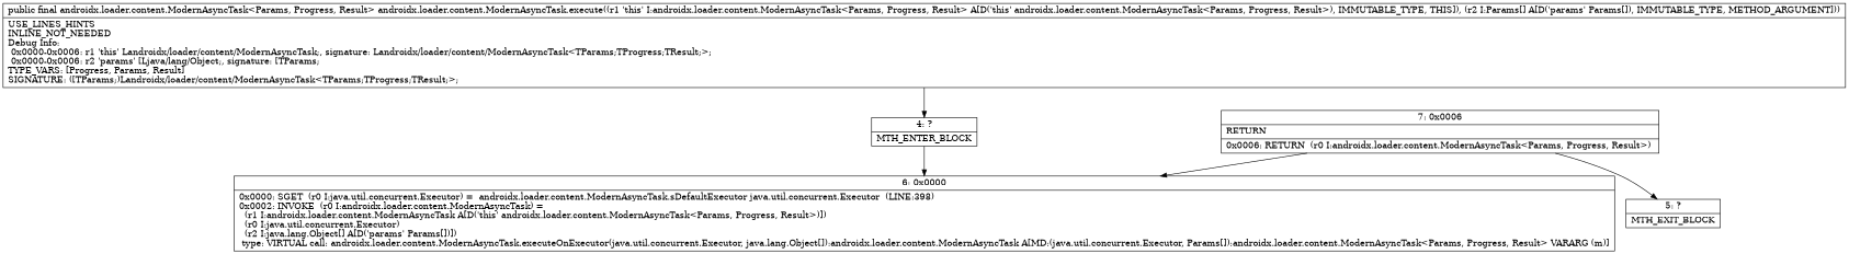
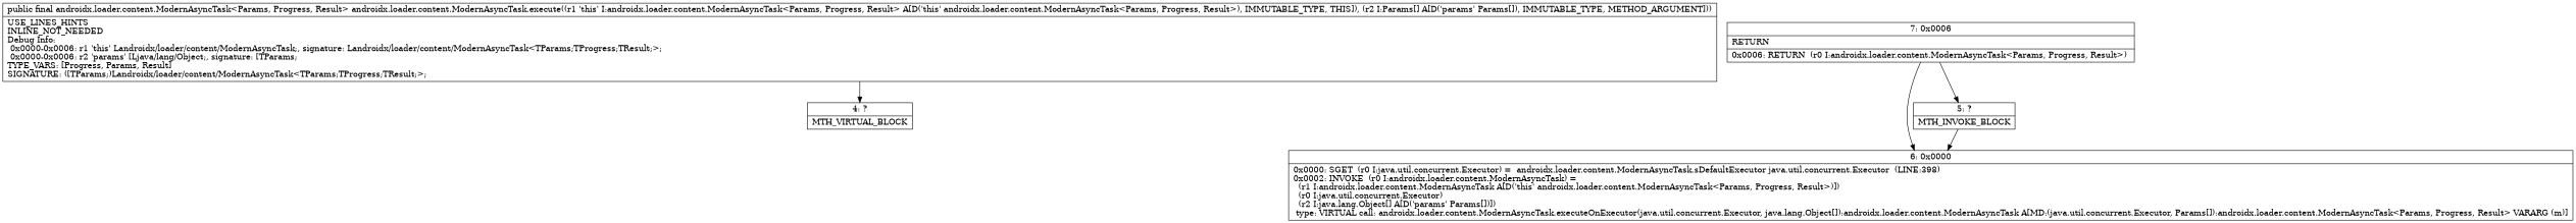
  digraph {
    node [shape=record]
-   n1 [label="{4\:\ ?|MTH_ENTER_BLOCK\l}"]
+   n1 [label="{4\:\ ?|MTH_VIRTUAL_BLOCK\l}"]
    n2 [label="{6\:\ 0x0000|0x0000: SGET  (r0 I:java.util.concurrent.Executor) =  androidx.loader.content.ModernAsyncTask.sDefaultExecutor java.util.concurrent.Executor  (LINE:398)\l0x0002: INVOKE  (r0 I:androidx.loader.content.ModernAsyncTask) = \l  (r1 I:androidx.loader.content.ModernAsyncTask A[D('this' androidx.loader.content.ModernAsyncTask\<Params, Progress, Result\>)])\l  (r0 I:java.util.concurrent.Executor)\l  (r2 I:java.lang.Object[] A[D('params' Params[])])\l type: VIRTUAL call: androidx.loader.content.ModernAsyncTask.executeOnExecutor(java.util.concurrent.Executor, java.lang.Object[]):androidx.loader.content.ModernAsyncTask A[MD:(java.util.concurrent.Executor, Params[]):androidx.loader.content.ModernAsyncTask\<Params, Progress, Result\> VARARG (m)]\l}"]
    n3 [label="{7\:\ 0x0006|RETURN\l|0x0006: RETURN  (r0 I:androidx.loader.content.ModernAsyncTask\<Params, Progress, Result\>) \l}"]
-   n4 [label="{5\:\ ?|MTH_EXIT_BLOCK\l}"]
+   n4 [label="{5\:\ ?|MTH_INVOKE_BLOCK\l}"]
    n5 [label="{public final androidx.loader.content.ModernAsyncTask\<Params, Progress, Result\> androidx.loader.content.ModernAsyncTask.execute((r1 'this' I:androidx.loader.content.ModernAsyncTask\<Params, Progress, Result\> A[D('this' androidx.loader.content.ModernAsyncTask\<Params, Progress, Result\>), IMMUTABLE_TYPE, THIS]), (r2 I:Params[] A[D('params' Params[]), IMMUTABLE_TYPE, METHOD_ARGUMENT]))  | USE_LINES_HINTS\lINLINE_NOT_NEEDED\lDebug Info:\l  0x0000\-0x0006: r1 'this' Landroidx\/loader\/content\/ModernAsyncTask;, signature: Landroidx\/loader\/content\/ModernAsyncTask\<TParams;TProgress;TResult;\>;\l  0x0000\-0x0006: r2 'params' [Ljava\/lang\/Object;, signature: [TParams;\lTYPE_VARS: [Progress, Params, Result]\lSIGNATURE: ([TParams;)Landroidx\/loader\/content\/ModernAsyncTask\<TParams;TProgress;TResult;\>;\l}"]
-   n1 -> n2
+   n4 -> n2
    n3 -> n2
    n3 -> n4
    n5 -> n1
  }
